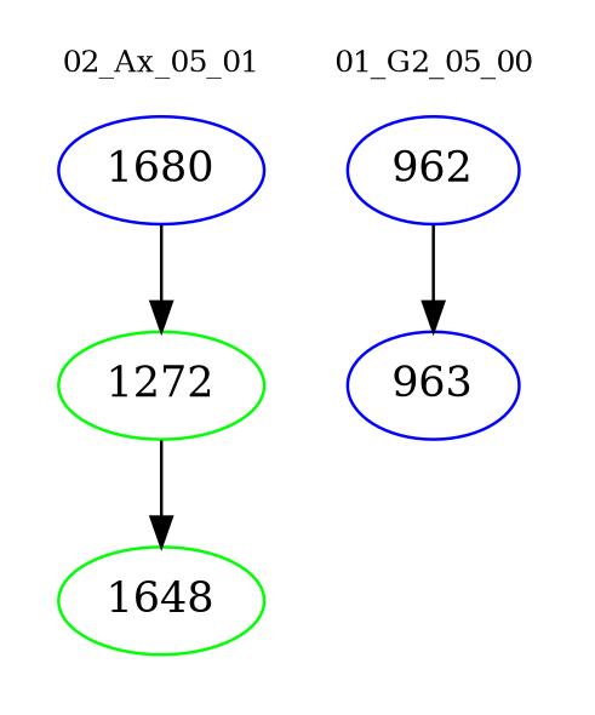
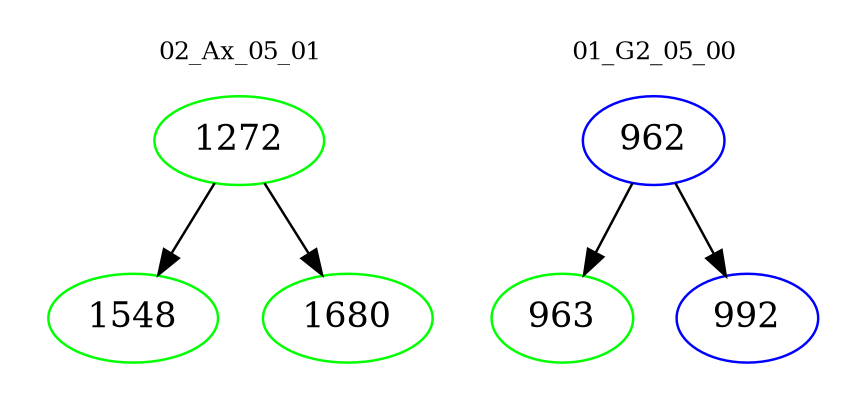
  digraph {
    node [color=green]
    edge [color=black]
    n1 [label=1272]
-   n2 [label=1648]
-   n3 [color=blue label=1680]
+   n2 [label=1548]
+   n3 [label=1680]
    n4 [color=blue label=962]
-   n5 [color=blue label=963]
+   n5 [label=963]
+   n6 [color=blue label=992]
    subgraph cluster_1 {
      color=white
      fontsize=10
      label="02_Ax_05_01"
      n1
      n2
      n3
    }
    subgraph cluster_2 {
      color=white
      fontsize=10
      label="01_G2_05_00"
      n4
      n5
+     n6
    }
    n1 -> n2
-   n3 -> n1
+   n1 -> n3
    n4 -> n5
+   n4 -> n6
  }
